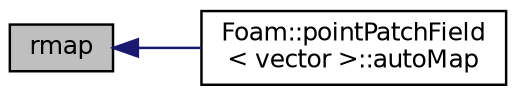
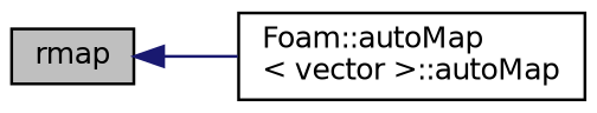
  digraph {
    rankdir=LR
    node [color=black fontname=Helvetica fontsize=10 shape=record]
    n1 [fillcolor=grey75 fontcolor=black height=0.2 label=rmap style=filled width=0.4]
-   n2 [height=0.2 label="Foam::pointPatchField\l\< vector \>::autoMap" width=0.4]
+   n2 [height=0.2 label="Foam::autoMap\l\< vector \>::autoMap" width=0.4]
    n1 -> n2 [color=midnightblue dir=back fontname=Helvetica fontsize=10 labelfontname=Helvetica labelfontsize=10 style=solid]
  }
